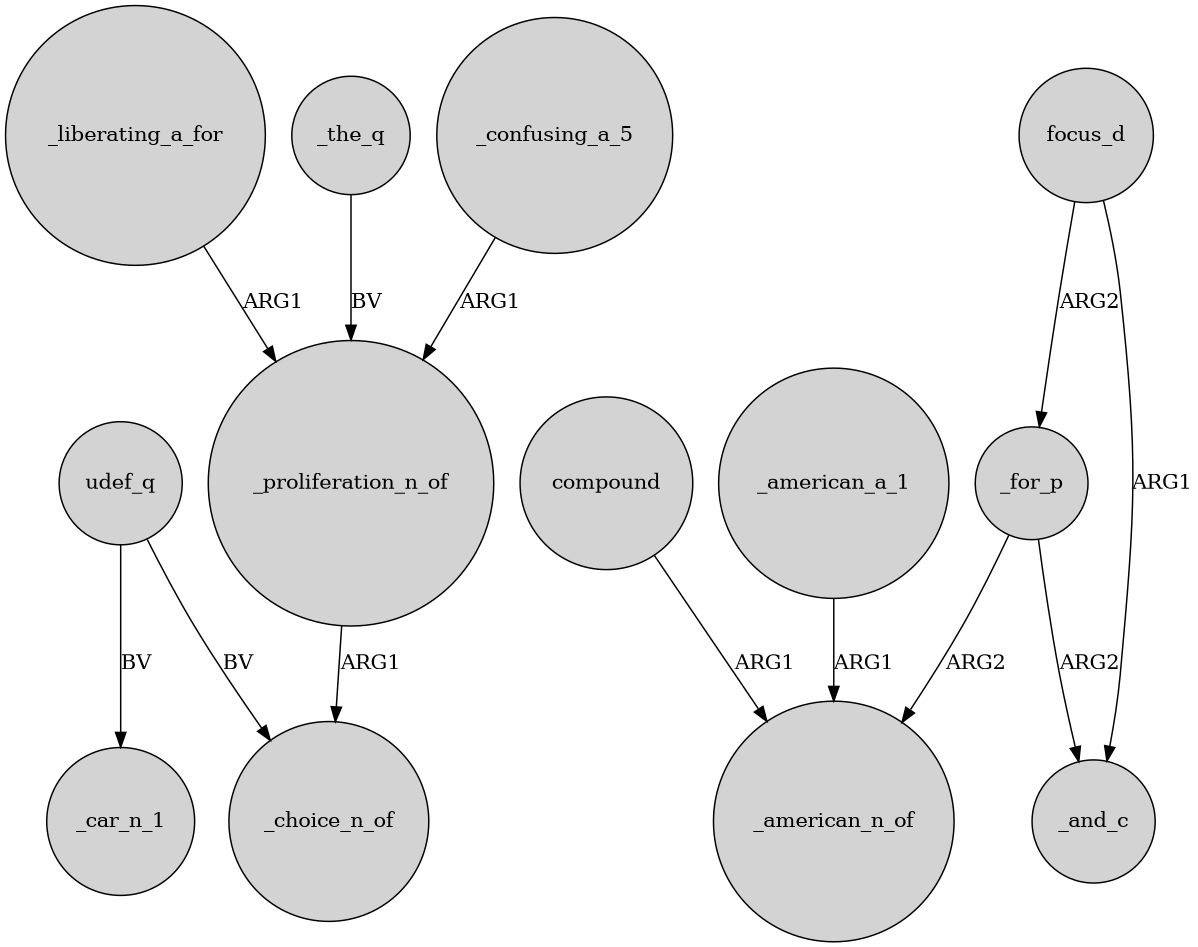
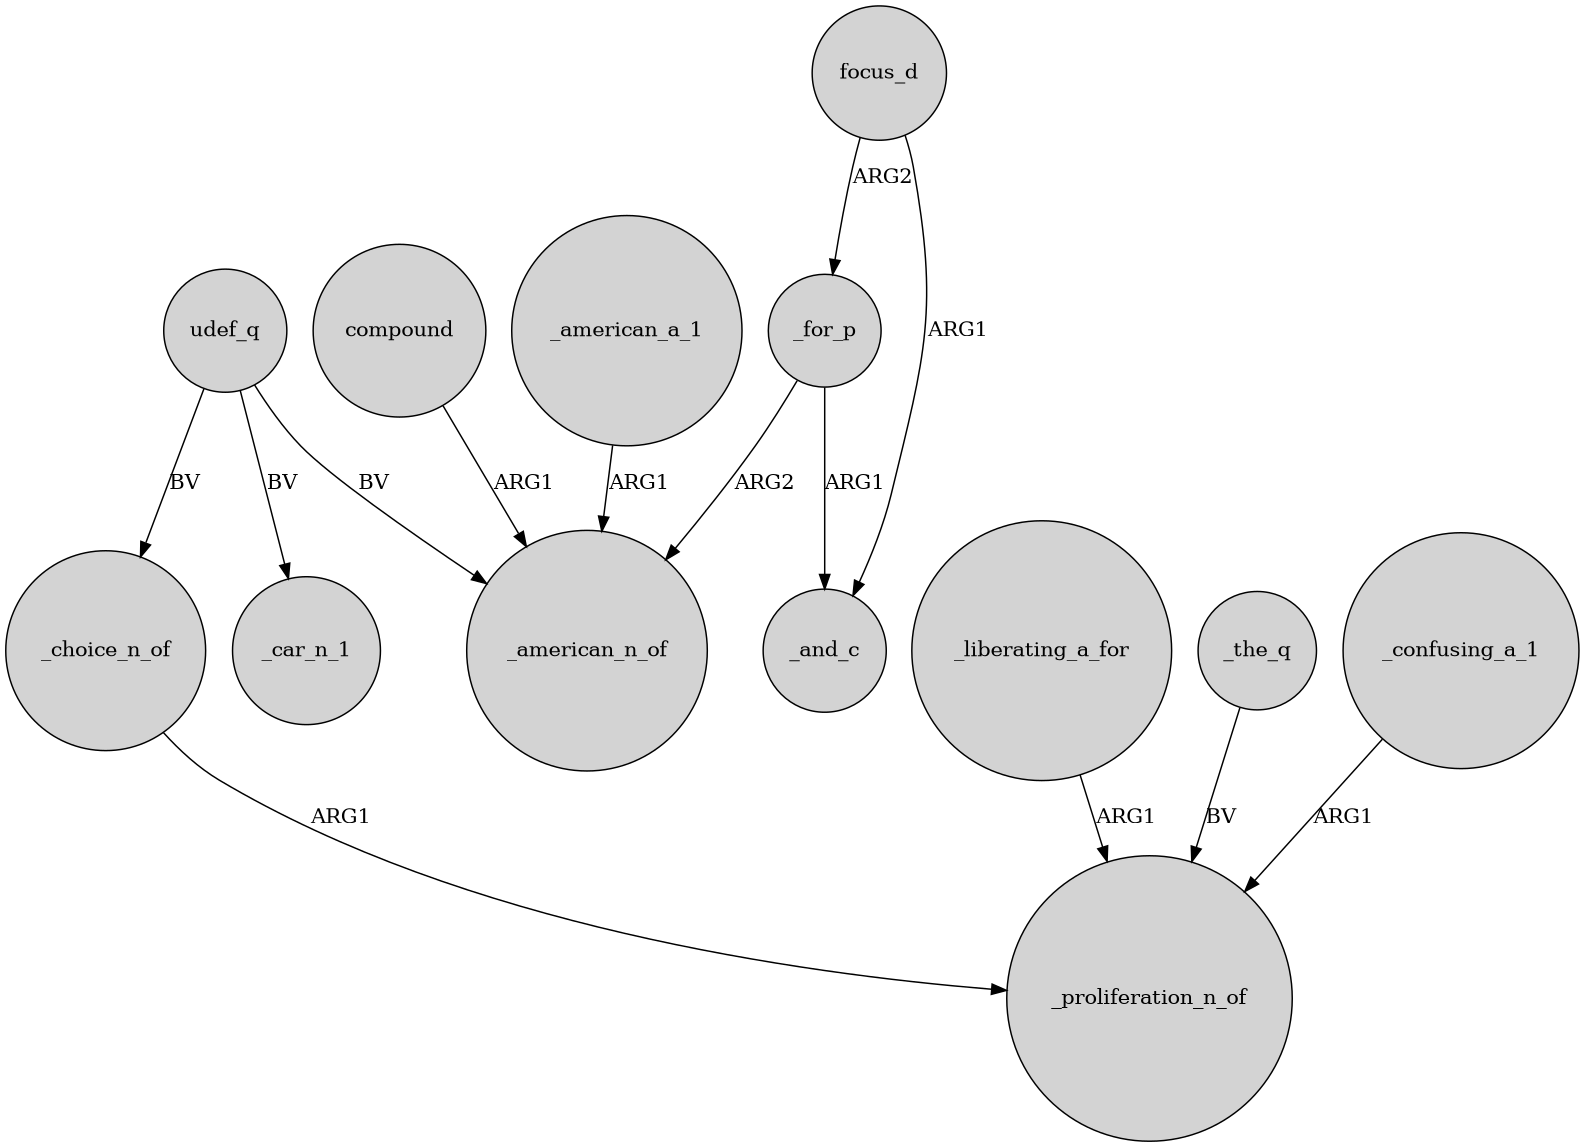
  digraph {
    node [shape=circle style=filled]
    _proliferation_n_of
    _choice_n_of
    n3 [label=_american_n_of]
    compound
    _for_p
    _and_c
    udef_q
    _car_n_1
    _liberating_a_for
    _american_a_1
    _the_q
    focus_d
-   _confusing_a_1 [label=_confusing_a_5]
-   _proliferation_n_of -> _choice_n_of [label=ARG1]
+   _confusing_a_1
+   _choice_n_of -> _proliferation_n_of [label=ARG1]
    compound -> n3 [label=ARG1]
    _for_p -> n3 [label=ARG2]
-   _for_p -> _and_c [label=ARG2]
+   _for_p -> _and_c [label=ARG1]
    udef_q -> _choice_n_of [label=BV]
+   udef_q -> n3 [label=BV]
    udef_q -> _car_n_1 [label=BV]
    _liberating_a_for -> _proliferation_n_of [label=ARG1]
    _american_a_1 -> n3 [label=ARG1]
    _the_q -> _proliferation_n_of [label=BV]
    focus_d -> _for_p [label=ARG2]
    focus_d -> _and_c [label=ARG1]
    _confusing_a_1 -> _proliferation_n_of [label=ARG1]
  }
